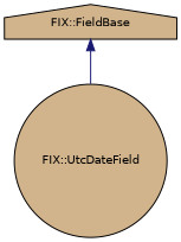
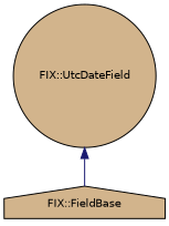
  digraph {
    node [color=black fillcolor=tan fontname=Helvetica fontsize=10 style=filled]
    n1 [fontcolor=black height=0.2 label="FIX::UtcDateField" shape=circle width=0.4]
    n2 [height=0.2 label="FIX::FieldBase" shape=house width=0.4]
-   n2 -> n1 [color=midnightblue dir=back fontname=Helvetica fontsize=10 labelfontname=Helvetica labelfontsize=10 style=solid]
+   n1 -> n2 [color=midnightblue dir=back fontname=Helvetica fontsize=10 labelfontname=Helvetica labelfontsize=10 style=solid]
  }
